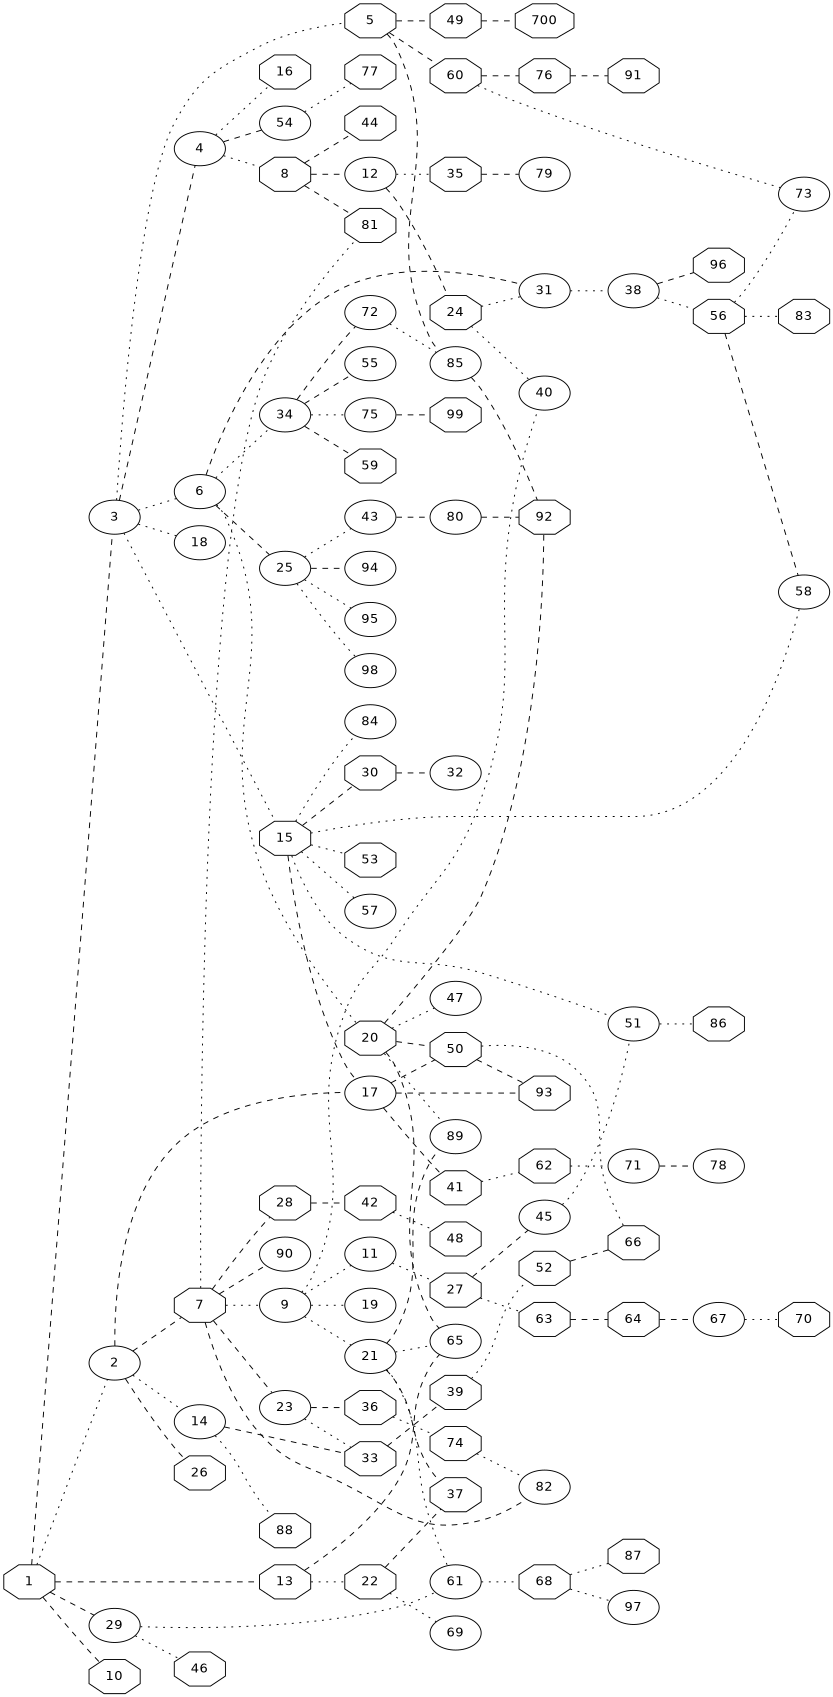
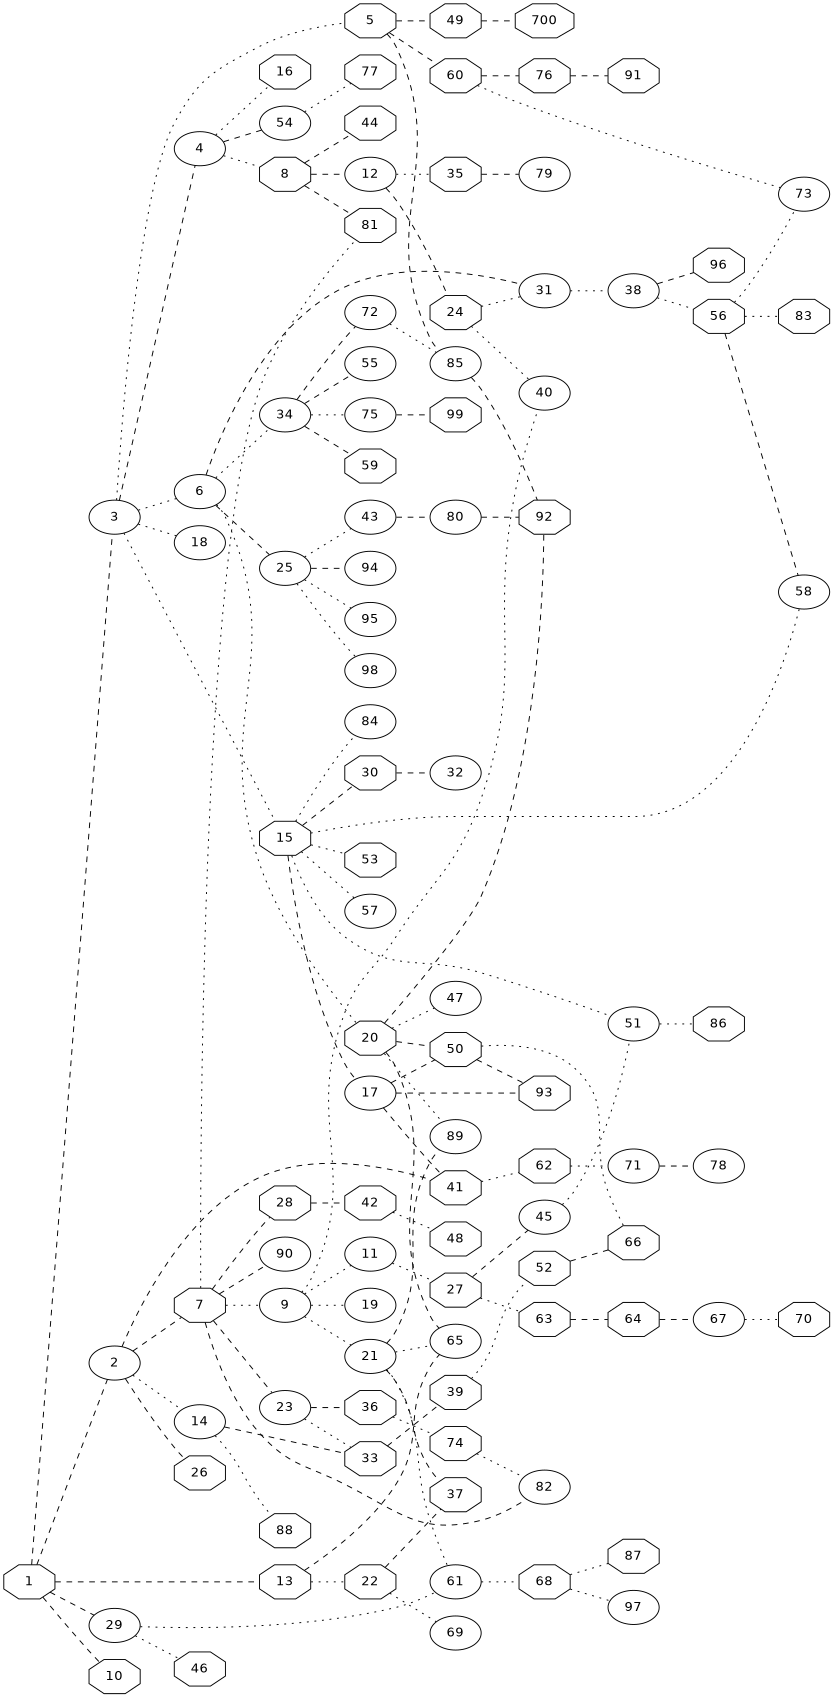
  graph {
    fontname="DejaVu Sans"
    rankdir=LR
    node [fontname="DejaVu Sans" shape=octagon]
    edge [fontname="DejaVu Sans" style=dashed]
    2 [shape=ellipse]
    1
    3 [shape=ellipse]
    10
    13
    29 [shape=ellipse]
    7
    14 [shape=ellipse]
    17 [shape=ellipse]
    26
    4 [shape=ellipse]
    5
    6 [shape=ellipse]
    15
    18 [shape=ellipse]
    22
    65 [shape=ellipse]
    61 [shape=ellipse]
    46
    81
    9 [shape=ellipse]
    23 [shape=ellipse]
    28
    82 [shape=ellipse]
    90 [shape=ellipse]
    33
    88
    41
    50
    93
    8
    16
    54 [shape=ellipse]
    49
    60
    85 [shape=ellipse]
    20
    25 [shape=ellipse]
    31 [shape=ellipse]
    34 [shape=ellipse]
    30
    51 [shape=ellipse]
    53
    57 [shape=ellipse]
    58 [shape=ellipse]
    84 [shape=ellipse]
    37
    69 [shape=ellipse]
    68
    11 [shape=ellipse]
    19 [shape=ellipse]
    21 [shape=ellipse]
    40 [shape=ellipse]
    36
    42
    39
    62
    66
    12 [shape=ellipse]
    44
    77
    n62 [label=700]
    73 [shape=ellipse]
    76
    92
    47 [shape=ellipse]
    89 [shape=ellipse]
    43 [shape=ellipse]
    94 [shape=ellipse]
    95 [shape=ellipse]
    98 [shape=ellipse]
    38 [shape=ellipse]
    55 [shape=ellipse]
    59
    72 [shape=ellipse]
    75 [shape=ellipse]
    32 [shape=ellipse]
    86
    24
    35
    91
    80 [shape=ellipse]
    56
    96
    99
    27
    74
    48
    79 [shape=ellipse]
    45 [shape=ellipse]
    63
    64
    52
    71 [shape=ellipse]
    87
    97 [shape=ellipse]
    67 [shape=ellipse]
    83
    78 [shape=ellipse]
    70
    2 -- 7
    2 -- 14 [style=dotted]
-   2 -- 17
+   2 -- 41
    2 -- 26
-   1 -- 2 [style=dotted]
+   1 -- 2
    1 -- 3
    1 -- 10
    1 -- 13
    1 -- 29
    3 -- 4
    3 -- 5 [style=dotted]
    3 -- 6 [style=dotted]
    3 -- 15 [style=dotted]
    3 -- 18 [style=dotted]
    13 -- 22 [style=dotted]
    13 -- 65
    29 -- 61 [style=dotted]
    29 -- 46 [style=dotted]
    7 -- 81 [style=dotted]
    7 -- 9 [style=dotted]
    7 -- 23
    7 -- 28
    7 -- 82
    7 -- 90
    14 -- 33
    14 -- 88 [style=dotted]
    17 -- 41
    17 -- 50
    17 -- 93
    4 -- 8 [style=dotted]
    4 -- 16 [style=dotted]
    4 -- 54
    5 -- 49
    5 -- 60
    5 -- 85
    6 -- 20 [style=dotted]
    6 -- 25
    6 -- 31
    6 -- 34 [style=dotted]
    15 -- 17
    15 -- 30
    15 -- 51 [style=dotted]
    15 -- 53 [style=dotted]
    15 -- 57 [style=dotted]
    15 -- 58 [style=dotted]
    15 -- 84 [style=dotted]
    22 -- 37
    22 -- 69 [style=dotted]
    61 -- 68 [style=dotted]
    9 -- 11 [style=dotted]
    9 -- 19 [style=dotted]
    9 -- 21 [style=dotted]
    9 -- 40 [style=dotted]
    23 -- 33 [style=dotted]
    23 -- 36
    28 -- 42
    33 -- 39
    41 -- 62 [style=dotted]
    50 -- 93
    50 -- 66 [style=dotted]
    8 -- 81
    8 -- 12
    8 -- 44
    54 -- 77 [style=dotted]
    49 -- n62
    60 -- 73 [style=dotted]
    60 -- 76
    85 -- 92
    20 -- 65
    20 -- 50
    20 -- 92
    20 -- 47 [style=dotted]
    20 -- 89 [style=dotted]
    25 -- 43 [style=dotted]
    25 -- 94
    25 -- 95 [style=dotted]
    25 -- 98 [style=dotted]
    31 -- 38 [style=dotted]
    34 -- 55
    34 -- 59
    34 -- 72
    34 -- 75 [style=dotted]
    30 -- 32
    51 -- 86 [style=dotted]
    68 -- 87 [style=dotted]
    68 -- 97 [style=dotted]
    11 -- 27 [style=dotted]
    21 -- 65 [style=dotted]
    21 -- 61 [style=dotted]
    21 -- 37
    21 -- 89
    36 -- 74 [style=dotted]
    42 -- 48 [style=dotted]
    39 -- 52 [style=dotted]
    62 -- 71 [style=dotted]
    12 -- 24
    12 -- 35 [style=dotted]
    76 -- 91
    43 -- 80
    38 -- 56 [style=dotted]
    38 -- 96
    72 -- 85 [style=dotted]
    75 -- 99
    24 -- 31 [style=dotted]
    24 -- 40 [style=dotted]
    35 -- 79
    80 -- 92
    56 -- 58
    56 -- 73 [style=dotted]
    56 -- 83 [style=dotted]
    27 -- 45
    27 -- 63 [style=dotted]
    74 -- 82 [style=dotted]
    45 -- 51 [style=dotted]
    63 -- 64
    64 -- 67
    52 -- 66
    71 -- 78
    67 -- 70 [style=dotted]
  }
